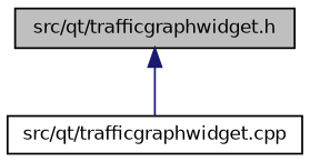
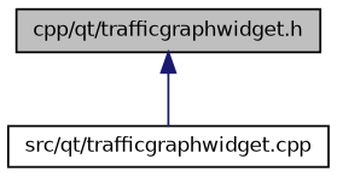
  digraph {
    node [color=black fontname=Helvetica fontsize=10 shape=record style=filled]
-   n1 [fillcolor=grey75 fontcolor=black height=0.2 label="src/qt/trafficgraphwidget.h" width=0.4]
+   n1 [fillcolor=grey75 fontcolor=black height=0.2 label="cpp/qt/trafficgraphwidget.h" width=0.4]
    n2 [fillcolor=white height=0.2 label="src/qt/trafficgraphwidget.cpp" width=0.4]
    n1 -> n2 [color=midnightblue dir=back fontname=Helvetica fontsize=10 labelfontname=Helvetica labelfontsize=10 style=solid]
  }
